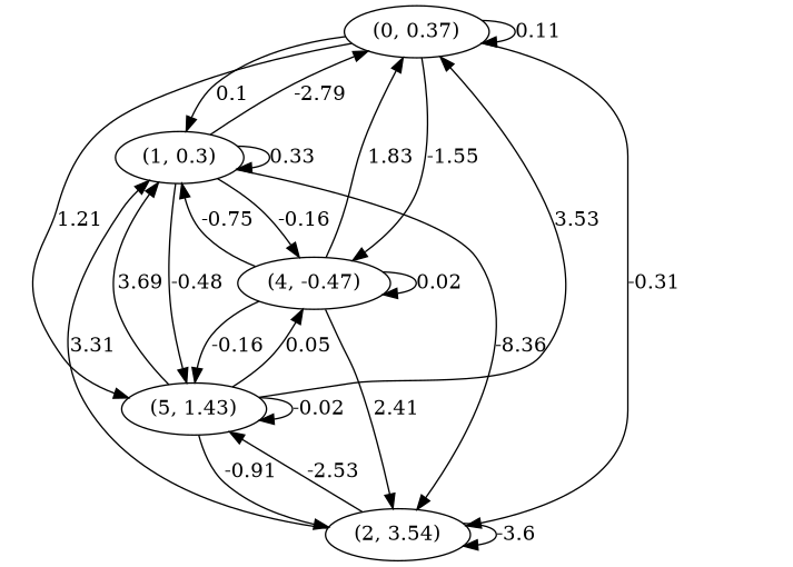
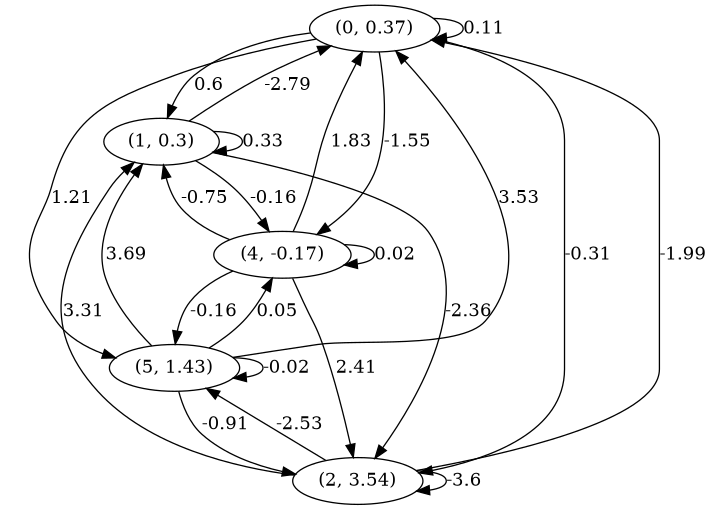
  digraph {
    n1 [label="(0, 0.37)"]
    n2 [label="(1, 0.3)"]
    n3 [label="(2, 3.54)"]
    n4 [label="(5, 1.43)"]
-   n5 [label="(4, -0.47)"]
+   n5 [label="(4, -0.17)"]
    n1 -> n1 [label=0.11]
-   n1 -> n2 [label=0.1]
+   n1 -> n2 [label=0.6]
    n1 -> n3 [label=-0.31]
    n1 -> n4 [label=1.21]
    n1 -> n5 [label=-1.55]
    n2 -> n1 [label=-2.79]
    n2 -> n2 [label=0.33]
-   n2 -> n3 [label=-8.36]
-   n2 -> n4 [label=-0.48]
+   n2 -> n3 [label=-2.36]
    n2 -> n5 [label=-0.16]
+   n3 -> n1 [label=-1.99]
    n3 -> n2 [label=3.31]
    n3 -> n3 [label=-3.6]
    n3 -> n4 [label=-2.53]
    n4 -> n1 [label=3.53]
    n4 -> n2 [label=3.69]
    n4 -> n3 [label=-0.91]
    n4 -> n4 [label=-0.02]
    n4 -> n5 [label=0.05]
    n5 -> n1 [label=1.83]
    n5 -> n2 [label=-0.75]
    n5 -> n3 [label=2.41]
    n5 -> n4 [label=-0.16]
    n5 -> n5 [label=0.02]
  }
